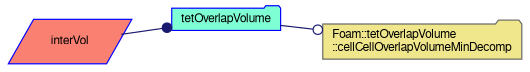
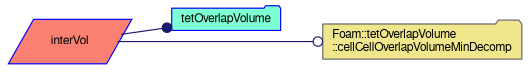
  digraph {
    rankdir=LR
    node [color=blue fontname=FreeSans fontsize=10 shape=folder style=filled]
    edge [color=midnightblue fontname=FreeSans fontsize=10 labelfontname=FreeSans labelfontsize=10 style=solid]
    n1 [fillcolor=salmon fontcolor=black height=0.2 label=interVol shape=parallelogram width=0.4]
    n2 [fillcolor=aquamarine height=0.2 label=tetOverlapVolume width=0.4]
    n3 [color=gray40 fillcolor=khaki height=0.2 label="Foam::tetOverlapVolume\l::cellCellOverlapVolumeMinDecomp" width=0.4]
    n1 -> n2 [arrowhead=dot]
-   n2 -> n3 [arrowhead=odot]
+   n1 -> n3 [arrowhead=odot]
  }
